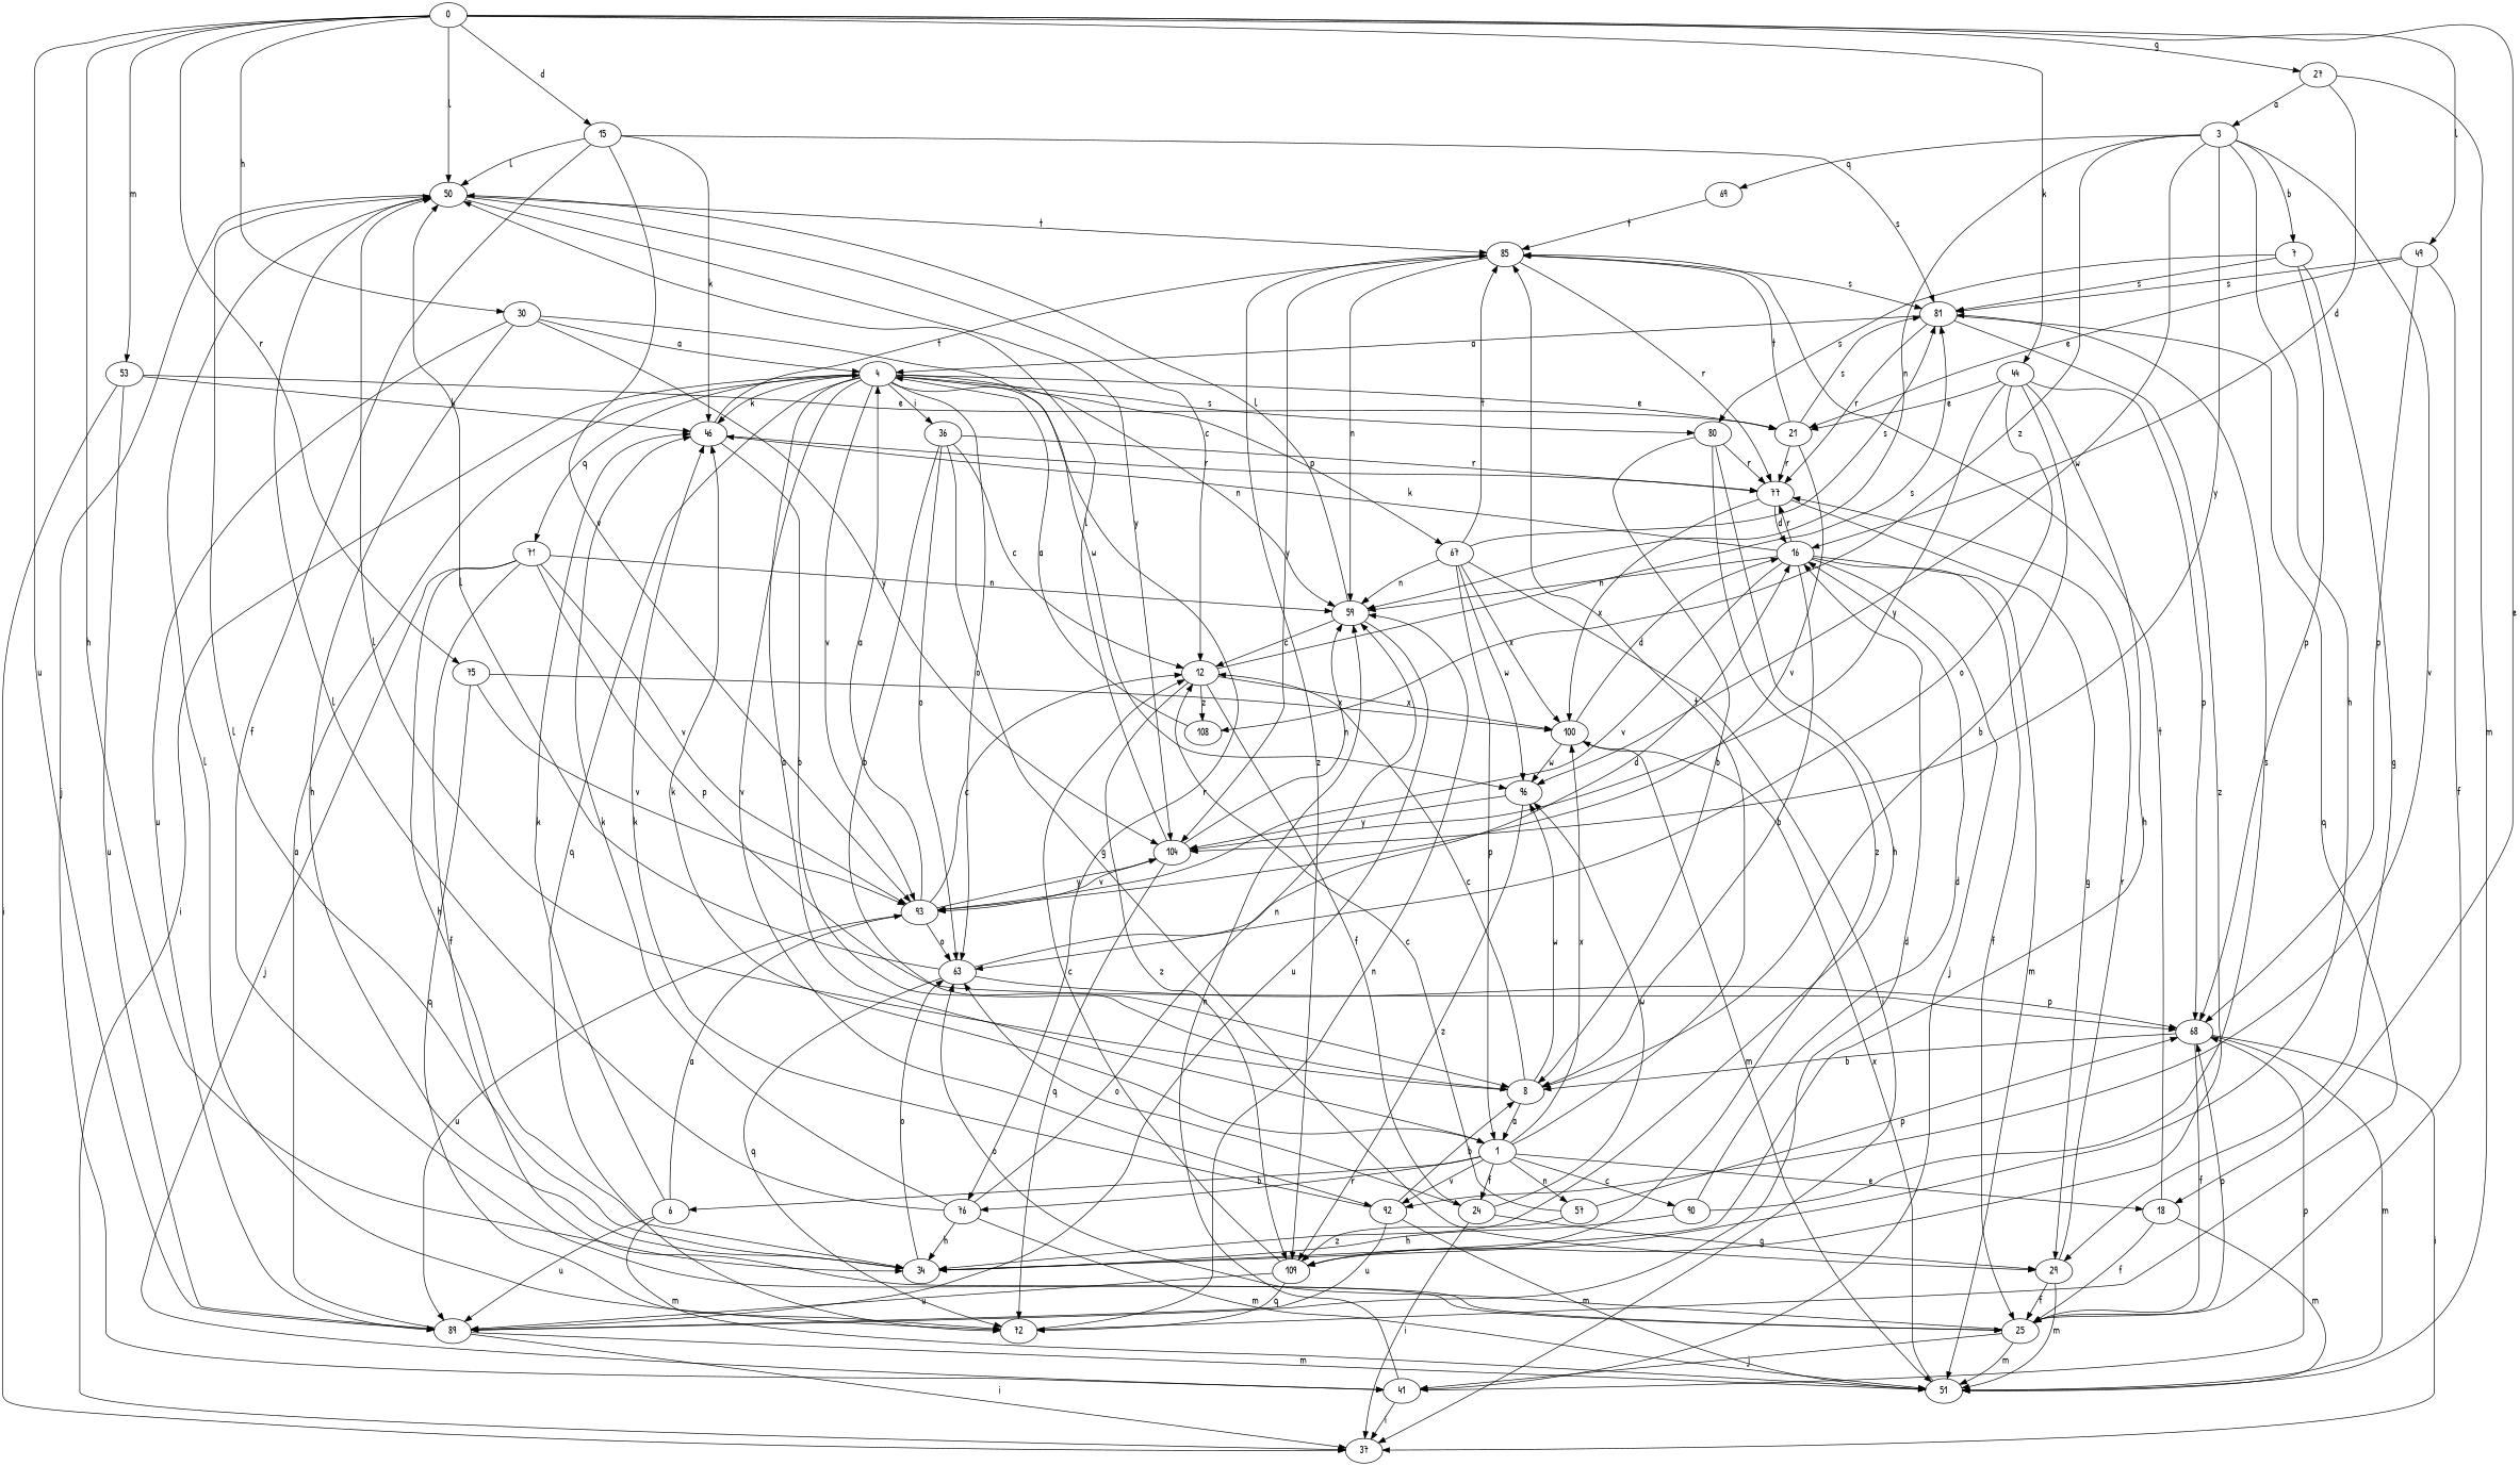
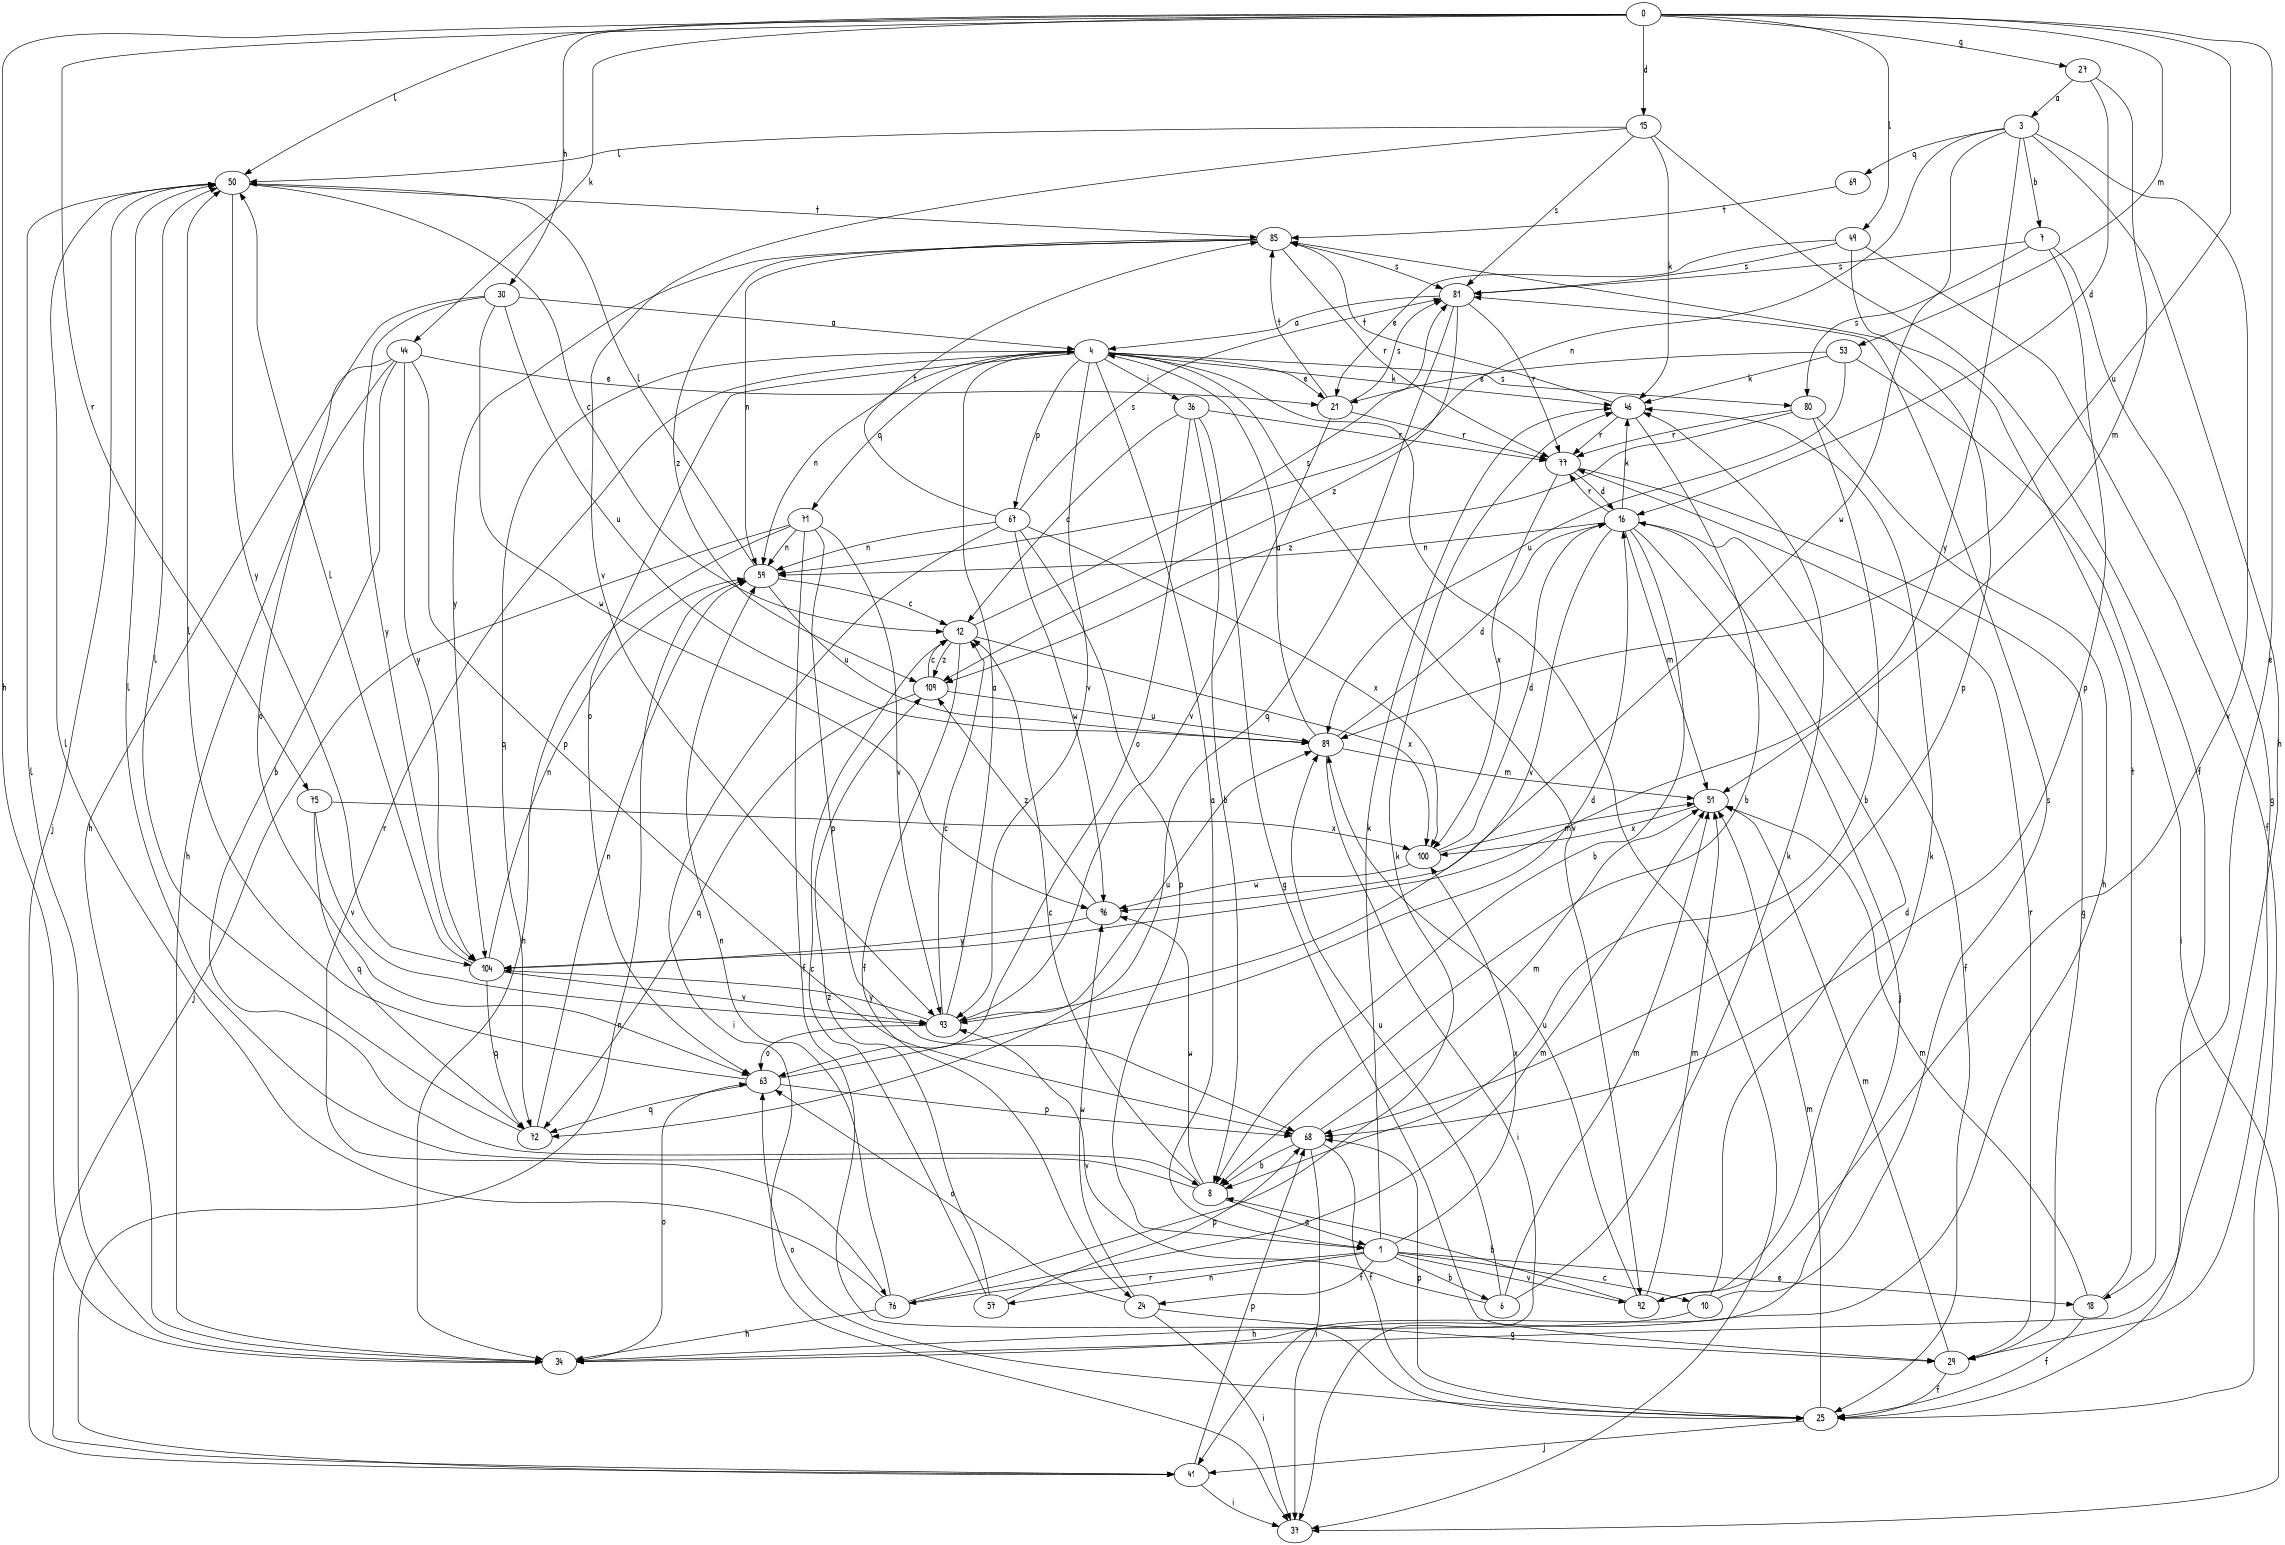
  strict digraph {
    fontname="Patrick Hand"
    node [fontname="Patrick Hand"]
    edge [fontname="Patrick Hand"]
    0
    15
    18
    27
    30
    34
    44
    49
    50
    53
    75
    89
    46
    93
    81
    25
    85
    n18 [label=51]
    3
    16
    96
    104
    4
    63
    21
    68
    8
    12
    41
    37
    100
    72
    1
    6
-   10 [label=90]
+   10
    24
    57
    76
    92
    29
    77
    109
    67
    59
    7
    69
-   108
    80
    36
    71
    0 -> 15 [label=d]
    0 -> 18 [label=e]
    0 -> 27 [label=g]
    0 -> 30 [label=h]
    0 -> 34 [label=h]
    0 -> 44 [label=k]
    0 -> 49 [label=l]
    0 -> 50 [label=l]
    0 -> 53 [label=m]
    0 -> 75 [label=r]
    0 -> 89 [label=u]
    15 -> 50 [label=l]
    15 -> 46 [label=k]
    15 -> 93 [label=v]
    15 -> 81 [label=s]
    15 -> 25 [label=f]
    18 -> 25 [label=f]
    18 -> 85 [label=t]
    18 -> n18 [label=m]
    27 -> n18 [label=m]
    27 -> 3 [label=a]
    27 -> 16 [label=d]
    30 -> 34 [label=h]
    30 -> 89 [label=u]
    30 -> 96 [label=w]
    30 -> 104 [label=y]
    30 -> 4 [label=a]
    34 -> 50 [label=l]
    34 -> 63 [label=o]
    44 -> 34 [label=h]
    44 -> 104 [label=y]
    44 -> 63 [label=o]
    44 -> 21 [label=e]
    44 -> 68 [label=p]
    44 -> 8 [label=b]
    49 -> 81 [label=s]
    49 -> 25 [label=f]
    49 -> 21 [label=e]
    49 -> 68 [label=p]
    50 -> 85 [label=t]
    50 -> 104 [label=y]
    50 -> 12 [label=c]
    50 -> 41 [label=j]
    53 -> 89 [label=u]
    53 -> 46 [label=k]
    53 -> 21 [label=e]
    53 -> 37 [label=i]
    75 -> 93 [label=v]
    75 -> 100 [label=x]
    75 -> 72 [label=q]
    89 -> n18 [label=m]
    89 -> 16 [label=d]
    89 -> 4 [label=a]
    89 -> 37 [label=i]
    46 -> 85 [label=t]
    46 -> 8 [label=b]
    46 -> 77 [label=r]
    93 -> 89 [label=u]
    93 -> 104 [label=y]
    93 -> 4 [label=a]
    93 -> 63 [label=o]
    93 -> 12 [label=c]
    81 -> 4 [label=a]
    81 -> 72 [label=q]
    81 -> 77 [label=r]
    81 -> 109 [label=z]
    25 -> n18 [label=m]
    25 -> 63 [label=o]
    25 -> 68 [label=p]
    25 -> 41 [label=j]
    85 -> 81 [label=s]
    85 -> 104 [label=y]
    85 -> 77 [label=r]
    85 -> 109 [label=z]
    85 -> 59 [label=n]
    n18 -> 100 [label=x]
    3 -> 34 [label=h]
    3 -> 96 [label=w]
    3 -> 104 [label=y]
    3 -> 92 [label=v]
    3 -> 59 [label=n]
    3 -> 7 [label=b]
    3 -> 69 [label=q]
-   3 -> 108 [label=z]
    16 -> 46 [label=k]
    16 -> 93 [label=v]
    16 -> 25 [label=f]
    16 -> n18 [label=m]
    16 -> 8 [label=b]
    16 -> 41 [label=j]
    16 -> 77 [label=r]
    16 -> 59 [label=n]
    96 -> 104 [label=y]
    96 -> 109 [label=z]
    104 -> 50 [label=l]
    104 -> 93 [label=v]
    104 -> 72 [label=q]
    104 -> 59 [label=n]
    4 -> 46 [label=k]
    4 -> 93 [label=v]
    4 -> 63 [label=o]
    4 -> 21 [label=e]
    4 -> 37 [label=i]
    4 -> 72 [label=q]
    4 -> 1 [label=a]
    4 -> 76 [label=r]
    4 -> 92 [label=v]
    4 -> 67 [label=p]
    4 -> 59 [label=n]
    4 -> 80 [label=s]
    4 -> 36 [label=i]
    4 -> 71 [label=q]
    63 -> 50 [label=l]
    63 -> 16 [label=d]
    63 -> 68 [label=p]
    63 -> 72 [label=q]
    21 -> 93 [label=v]
    21 -> 81 [label=s]
    21 -> 85 [label=t]
    21 -> 77 [label=r]
    68 -> 25 [label=f]
    68 -> n18 [label=m]
    68 -> 8 [label=b]
    68 -> 37 [label=i]
    8 -> 50 [label=l]
    8 -> 96 [label=w]
    8 -> 12 [label=c]
    8 -> 1 [label=a]
    12 -> 81 [label=s]
    12 -> 100 [label=x]
    12 -> 24 [label=f]
    12 -> 109 [label=z]
-   12 -> 108 [label=z]
    41 -> 68 [label=p]
    41 -> 37 [label=i]
    41 -> 59 [label=n]
    100 -> n18 [label=m]
    100 -> 16 [label=d]
    100 -> 96 [label=w]
    72 -> 50 [label=l]
    72 -> 59 [label=n]
    1 -> 18 [label=e]
    1 -> 46 [label=k]
-   1 -> 85 [label=t]
    1 -> 100 [label=x]
    1 -> 6 [label=b]
    1 -> 10 [label=c]
    1 -> 24 [label=f]
    1 -> 57 [label=n]
    1 -> 76 [label=r]
    1 -> 92 [label=v]
    6 -> 89 [label=u]
    6 -> 46 [label=k]
-   6 -> 93 [label=a]
+   6 -> 93 [label=v]
    6 -> n18 [label=m]
    10 -> 34 [label=h]
    10 -> 81 [label=s]
    10 -> 16 [label=d]
    24 -> 96 [label=w]
    24 -> 63 [label=o]
    24 -> 37 [label=i]
    24 -> 29 [label=g]
    57 -> 68 [label=p]
    57 -> 12 [label=c]
    57 -> 109 [label=z]
    76 -> 34 [label=h]
    76 -> 50 [label=l]
    76 -> 46 [label=k]
    76 -> n18 [label=m]
    76 -> 59 [label=n]
    92 -> 89 [label=u]
    92 -> 46 [label=k]
    92 -> n18 [label=m]
    92 -> 8 [label=b]
    29 -> 25 [label=f]
    29 -> n18 [label=m]
    29 -> 77 [label=r]
    77 -> 16 [label=d]
    77 -> 100 [label=x]
    77 -> 29 [label=g]
    109 -> 89 [label=u]
    109 -> 12 [label=c]
    109 -> 72 [label=q]
    67 -> 81 [label=s]
    67 -> 85 [label=t]
    67 -> 96 [label=w]
    67 -> 37 [label=i]
    67 -> 100 [label=x]
    67 -> 1 [label=p]
    67 -> 59 [label=n]
    59 -> 50 [label=l]
    59 -> 89 [label=u]
    59 -> 12 [label=c]
    7 -> 81 [label=s]
    7 -> 68 [label=p]
    7 -> 29 [label=g]
    7 -> 80 [label=s]
    69 -> 85 [label=t]
-   108 -> 4 [label=a]
    80 -> 34 [label=h]
    80 -> 8 [label=b]
    80 -> 77 [label=r]
    80 -> 109 [label=z]
    36 -> 63 [label=o]
    36 -> 8 [label=b]
    36 -> 12 [label=c]
    36 -> 29 [label=g]
    36 -> 77 [label=r]
    71 -> 34 [label=h]
    71 -> 93 [label=v]
    71 -> 25 [label=f]
    71 -> 68 [label=p]
    71 -> 41 [label=j]
    71 -> 59 [label=n]
  }
